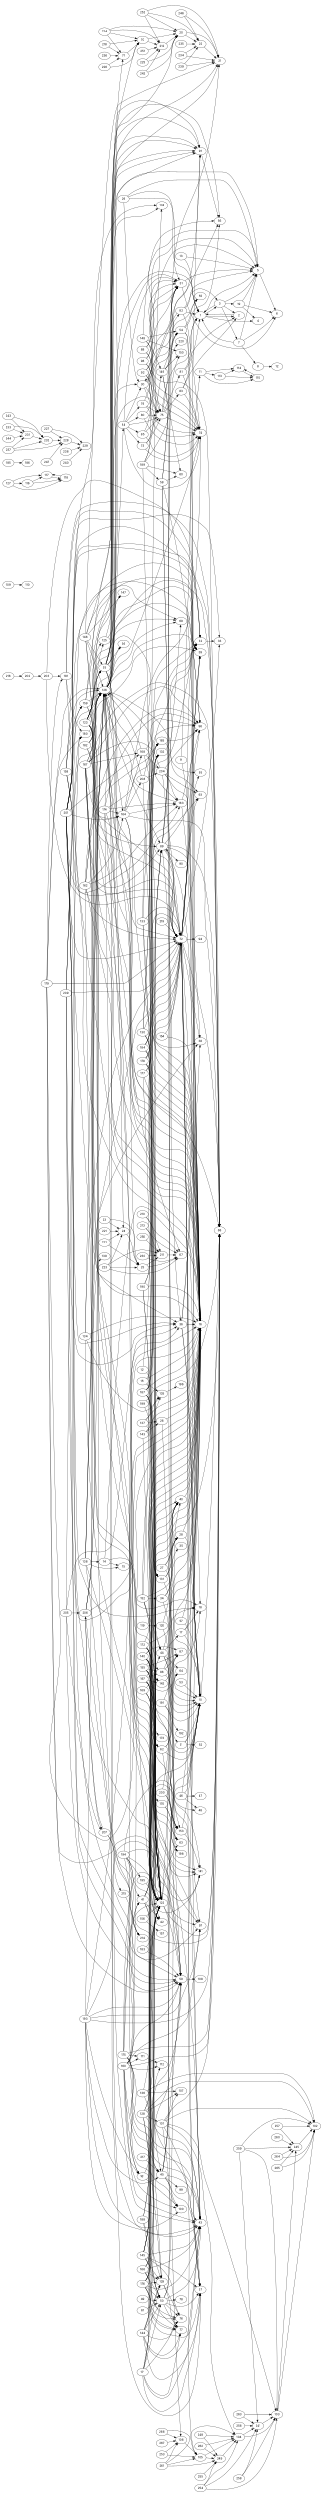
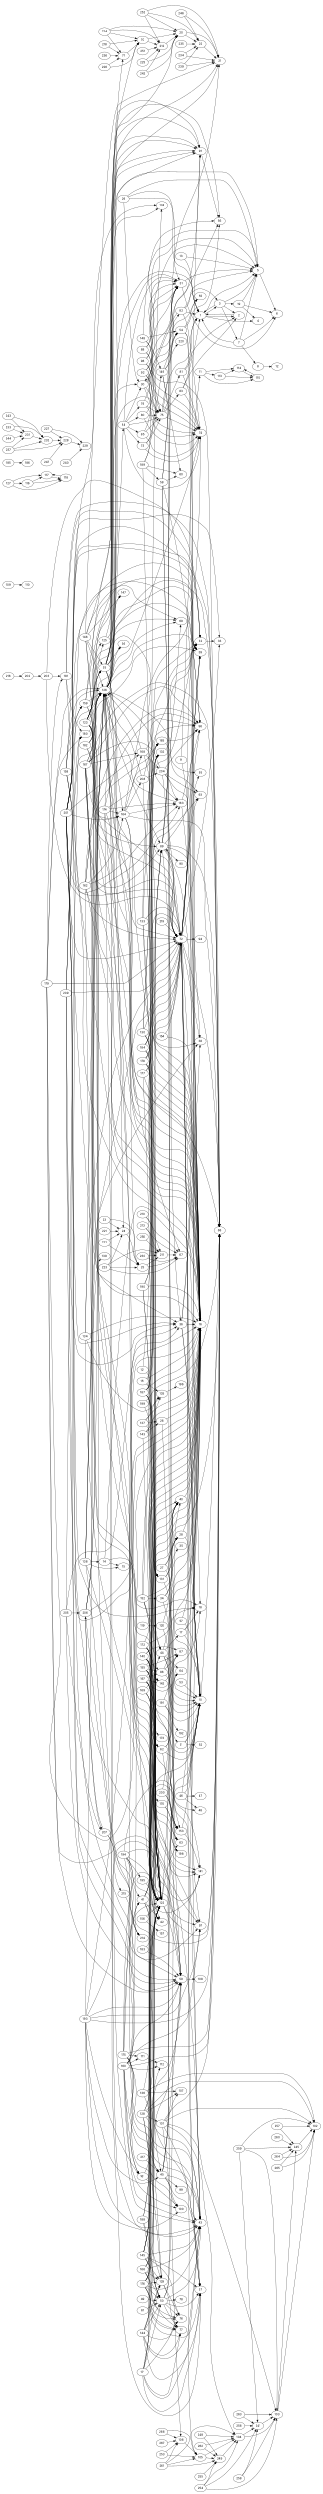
  strict digraph {
    fontname=Inter
    rankdir=LR
    node [fontname=Inter]
    edge [fontname=Inter]
    1
    2
    3
    4
    5
    7
    19
    6
    8
    12
    9
    10
    11
    68
    113
    114
    115
    13
    14
    15
    16
    17
    18
    20
    21
    22
    23
    24
    25
    67
    211
    26
    27
    28
    29
    30
    31
    74
    75
    82
    81
    83
    32
    33
    34
    35
    36
    37
    38
    39
    40
    41
    42
    43
    44
    45
    64
    59
    99
    100
    108
    46
    47
    48
    49
    50
    76
    77
    78
    51
    52
    53
    54
    55
    56
    57
    58
    60
    61
    62
    63
    65
    66
    69
    70
    71
    72
    212
    89
    91
    93
    94
    95
    96
    97
    90
    73
    79
    80
    84
    85
    86
    87
    88
    92
    98
    101
    102
    103
    104
    105
    106
    107
    245
    241
    249
    109
    110
    111
    112
    116
    117
    118
    119
    120
    121
    122
    123
    124
    125
    126
    147
    164
    163
    168
    208
    127
    128
    129
    130
    131
    132
    153
    141
    133
    134
    135
    196
    136
    137
    138
    139
    140
    142
    143
    144
    145
    146
    148
    149
-   150
    220
    151
    152
    154
    155
    156
    157
    158
    159
    160
    161
    162
    165
    204
    166
    167
    169
    170
    198
    171
    172
    173
    174
    175
    176
    177
    178
    179
    180
    181
    182
    183
    184
    185
    186
    187
    188
    189
    190
    191
    192
    193
    194
    195
    197
    199
    200
    201
    202
    203
    205
    206
    207
    214
    215
    209
    210
    213
    216
    217
    218
    219
    221
    222
    223
    224
    225
    226
    227
    228
    229
    230
    231
    232
    233
    234
    235
    236
    237
-   238
    239
    240
    242
    243
    244
    246
    247
    248
    250
    251
    252
    253
    254
    255
    256
    257
    258
    259
    260
    261
    262
    263
    264
    265
    266
    267
    1 -> 2
    1 -> 3
    1 -> 4
    1 -> 5
    2 -> 1
    3 -> 1
    3 -> 2
    3 -> 5
    3 -> 7
    3 -> 19
    5 -> 6
    7 -> 1
    7 -> 5
    7 -> 6
    7 -> 8
    19 -> 4
    19 -> 5
    19 -> 6
    8 -> 12
    9 -> 10
    9 -> 11
    10 -> 68
    11 -> 113
    11 -> 114
    11 -> 115
    113 -> 114
    113 -> 115
    114 -> 115
    115 -> 114
    13 -> 1
    13 -> 5
    14 -> 10
    14 -> 15
    14 -> 16
    17 -> 10
    17 -> 16
    17 -> 18
    20 -> 21
    20 -> 22
    22 -> 21
    23 -> 24
    23 -> 25
    24 -> 25
    25 -> 67
    25 -> 211
    211 -> 67
    26 -> 10
    26 -> 16
    27 -> 10
    27 -> 16
    27 -> 28
    28 -> 10
    28 -> 16
    29 -> 1
    29 -> 5
    29 -> 30
    29 -> 31
    30 -> 31
    30 -> 74
    30 -> 75
    30 -> 82
    31 -> 5
    31 -> 6
    75 -> 1
    75 -> 31
    75 -> 74
    75 -> 81
    75 -> 83
    82 -> 1
    82 -> 3
    82 -> 5
    82 -> 30
    82 -> 74
    81 -> 1
    81 -> 2
    81 -> 74
    83 -> 1
    83 -> 2
    83 -> 74
    32 -> 33
    34 -> 10
    34 -> 28
    34 -> 35
    36 -> 10
    36 -> 16
    36 -> 37
    36 -> 38
    36 -> 39
    40 -> 16
    41 -> 10
    41 -> 16
    41 -> 42
    41 -> 43
    41 -> 44
    41 -> 45
    44 -> 10
    44 -> 16
    44 -> 17
    44 -> 43
    44 -> 64
    45 -> 10
    45 -> 16
    45 -> 37
    45 -> 43
    45 -> 59
    45 -> 99
    45 -> 100
    59 -> 108
    46 -> 10
    46 -> 16
    46 -> 47
    46 -> 48
    49 -> 50
    50 -> 10
    50 -> 37
    50 -> 40
    50 -> 43
    50 -> 76
    50 -> 77
    50 -> 78
    51 -> 10
    51 -> 16
    51 -> 52
    53 -> 10
    54 -> 10
    54 -> 16
    54 -> 55
    54 -> 56
    57 -> 10
    57 -> 16
    58 -> 10
    58 -> 16
    58 -> 59
    58 -> 54
    58 -> 56
    58 -> 60
    61 -> 50
    62 -> 10
    62 -> 16
    62 -> 18
    62 -> 63
    65 -> 68
    65 -> 20
    65 -> 21
    65 -> 24
    65 -> 25
    65 -> 67
    65 -> 66
    65 -> 69
    65 -> 70
    65 -> 71
    65 -> 72
    70 -> 20
    70 -> 212
    71 -> 70
    72 -> 10
    72 -> 68
    72 -> 16
    72 -> 18
    72 -> 32
    72 -> 33
    72 -> 37
    72 -> 38
    72 -> 39
    72 -> 43
    72 -> 89
    72 -> 91
    72 -> 93
    72 -> 94
    72 -> 95
    72 -> 96
    72 -> 97
    212 -> 20
    89 -> 68
    89 -> 16
    89 -> 21
    89 -> 36
    89 -> 38
    89 -> 39
    89 -> 69
    89 -> 72
    89 -> 91
    89 -> 90
    91 -> 56
    73 -> 31
    73 -> 74
    73 -> 75
    79 -> 31
    79 -> 74
    79 -> 75
    80 -> 31
    80 -> 74
    80 -> 75
    84 -> 30
    84 -> 31
    84 -> 74
    84 -> 75
    84 -> 73
    84 -> 79
    84 -> 80
    84 -> 85
    85 -> 31
    85 -> 74
    85 -> 75
    86 -> 10
    86 -> 16
    86 -> 87
    88 -> 5
    88 -> 31
    88 -> 74
    88 -> 75
    92 -> 5
    92 -> 31
    92 -> 74
    92 -> 75
    98 -> 5
    98 -> 31
    98 -> 74
    98 -> 75
    101 -> 68
    101 -> 102
    101 -> 103
    101 -> 104
    101 -> 105
    101 -> 106
    101 -> 107
    103 -> 102
    103 -> 245
    104 -> 103
    104 -> 241
    105 -> 104
    105 -> 249
    106 -> 105
    245 -> 102
    241 -> 103
    249 -> 104
    109 -> 110
    111 -> 112
    116 -> 117
    116 -> 118
    117 -> 118
    118 -> 117
    119 -> 120
    120 -> 28
    120 -> 48
    121 -> 89
    121 -> 122
    122 -> 68
    122 -> 64
    122 -> 59
    122 -> 63
    123 -> 16
    123 -> 36
    123 -> 37
    123 -> 39
    123 -> 65
    123 -> 72
    123 -> 89
    123 -> 91
    123 -> 96
    123 -> 122
    123 -> 124
    123 -> 125
    123 -> 126
    125 -> 91
    125 -> 147
    126 -> 1
    126 -> 5
    126 -> 68
    126 -> 16
    126 -> 21
    126 -> 30
    126 -> 31
    126 -> 74
    126 -> 75
    126 -> 38
    126 -> 39
    126 -> 42
    126 -> 43
    126 -> 66
    126 -> 69
    126 -> 89
    126 -> 91
    126 -> 95
    126 -> 84
    126 -> 164
    164 -> 68
    164 -> 16
    164 -> 74
    164 -> 72
    164 -> 163
    164 -> 168
    164 -> 208
    163 -> 16
    163 -> 96
    163 -> 126
    168 -> 16
    168 -> 96
    168 -> 126
    168 -> 204
    208 -> 16
    208 -> 96
    208 -> 126
    208 -> 204
    127 -> 116
    127 -> 117
    127 -> 118
    128 -> 40
    128 -> 43
    128 -> 50
    128 -> 101
    128 -> 102
    128 -> 107
    128 -> 122
    128 -> 129
    129 -> 76
    129 -> 77
    130 -> 16
    130 -> 32
    130 -> 72
    130 -> 122
    130 -> 131
    130 -> 132
    131 -> 68
    131 -> 16
    131 -> 153
    132 -> 32
    153 -> 10
    153 -> 141
    133 -> 16
    133 -> 32
    133 -> 72
    133 -> 122
    133 -> 132
    134 -> 16
    134 -> 72
    134 -> 122
    134 -> 126
    134 -> 135
    135 -> 196
    136 -> 102
    136 -> 107
    136 -> 122
    136 -> 129
    137 -> 16
    137 -> 26
    137 -> 122
    137 -> 135
    138 -> 14
    138 -> 15
    138 -> 38
    138 -> 59
    138 -> 122
    138 -> 126
    138 -> 139
    140 -> 16
    140 -> 59
    140 -> 97
    140 -> 86
    140 -> 87
    140 -> 122
    140 -> 141
    140 -> 142
    142 -> 87
    143 -> 16
    143 -> 26
    143 -> 122
    143 -> 135
    144 -> 37
    144 -> 40
    144 -> 43
    144 -> 50
    144 -> 76
    144 -> 77
    144 -> 122
    144 -> 129
    145 -> 37
    145 -> 40
    145 -> 43
    145 -> 59
    145 -> 50
    145 -> 76
    145 -> 77
    145 -> 89
    145 -> 122
    145 -> 129
    146 -> 16
    146 -> 21
    146 -> 65
    146 -> 69
    146 -> 91
    146 -> 122
    146 -> 126
    146 -> 147
    148 -> 68
    148 -> 54
    148 -> 56
    148 -> 149
-   148 -> 150
    149 -> 54
    149 -> 55
    149 -> 60
    149 -> 141
-   149 -> 150
    149 -> 220
    151 -> 16
    151 -> 72
    151 -> 122
    151 -> 135
    152 -> 16
    152 -> 28
    152 -> 34
    152 -> 44
    152 -> 122
    152 -> 124
    152 -> 153
    154 -> 16
    154 -> 72
    155 -> 16
    155 -> 59
    155 -> 97
    155 -> 86
    155 -> 87
    155 -> 122
    155 -> 141
    155 -> 142
    156 -> 122
    156 -> 157
    158 -> 16
    158 -> 72
    158 -> 122
    158 -> 124
    158 -> 126
    158 -> 159
    159 -> 16
    159 -> 39
    159 -> 56
    159 -> 72
    159 -> 126
    160 -> 68
    160 -> 16
    160 -> 41
    160 -> 43
    160 -> 45
    160 -> 59
    160 -> 100
    160 -> 97
    160 -> 111
    160 -> 112
    160 -> 122
    160 -> 161
    161 -> 100
    161 -> 112
    162 -> 16
    162 -> 72
    162 -> 96
    162 -> 122
    162 -> 126
    162 -> 164
    162 -> 163
    162 -> 165
    165 -> 93
    165 -> 96
    204 -> 16
    204 -> 72
    204 -> 93
    204 -> 96
    204 -> 126
    204 -> 163
    166 -> 40
    166 -> 43
    166 -> 50
    166 -> 76
    166 -> 77
    166 -> 122
    166 -> 129
    166 -> 153
    167 -> 68
    167 -> 16
    167 -> 18
    167 -> 39
    167 -> 65
    167 -> 72
    167 -> 89
    167 -> 96
    167 -> 122
    167 -> 125
    167 -> 126
    167 -> 164
    167 -> 163
    167 -> 168
    169 -> 16
    169 -> 62
    169 -> 122
    169 -> 170
    170 -> 63
    170 -> 198
    171 -> 37
    171 -> 40
    171 -> 43
    171 -> 50
    171 -> 76
    171 -> 77
    171 -> 122
    171 -> 129
    172 -> 16
    172 -> 18
    172 -> 62
    172 -> 122
    172 -> 153
    172 -> 141
    172 -> 173
    174 -> 16
    174 -> 43
    174 -> 91
    174 -> 96
    174 -> 122
    174 -> 164
    174 -> 163
    174 -> 165
    175 -> 68
    175 -> 16
    175 -> 41
    175 -> 43
    175 -> 45
    175 -> 100
    175 -> 111
    175 -> 122
    175 -> 161
    176 -> 37
    176 -> 40
    176 -> 43
    176 -> 59
    176 -> 50
    176 -> 76
    176 -> 77
    176 -> 89
    176 -> 122
    176 -> 129
    177 -> 16
    177 -> 72
    177 -> 122
    177 -> 165
    178 -> 16
    178 -> 43
    178 -> 72
    178 -> 93
    178 -> 122
    178 -> 165
    179 -> 16
    179 -> 59
    179 -> 72
    179 -> 122
    179 -> 126
    179 -> 180
    179 -> 181
    180 -> 126
    181 -> 68
    181 -> 16
    181 -> 32
    181 -> 180
    182 -> 16
    182 -> 65
    182 -> 91
    182 -> 122
    182 -> 126
    183 -> 59
    183 -> 122
    184 -> 16
    184 -> 32
    184 -> 72
    184 -> 122
    184 -> 131
    184 -> 132
    185 -> 186
    187 -> 16
    187 -> 32
    187 -> 37
    187 -> 72
    187 -> 122
    187 -> 131
    187 -> 132
    187 -> 153
    188 -> 40
    188 -> 50
    188 -> 122
    188 -> 129
    189 -> 16
    189 -> 54
    189 -> 58
    189 -> 60
    189 -> 149
-   189 -> 150
    190 -> 16
    190 -> 72
    190 -> 122
    190 -> 131
    190 -> 132
    191 -> 16
    191 -> 51
    191 -> 192
    193 -> 68
    193 -> 16
    193 -> 43
    193 -> 45
    193 -> 59
    193 -> 100
    193 -> 97
    193 -> 122
    193 -> 126
    193 -> 161
    194 -> 68
    194 -> 41
    194 -> 42
    194 -> 43
    194 -> 122
    194 -> 153
    194 -> 141
    194 -> 195
    195 -> 42
    197 -> 16
    197 -> 59
    197 -> 97
    197 -> 86
    197 -> 87
    197 -> 122
    197 -> 141
    197 -> 142
    199 -> 68
    199 -> 44
    200 -> 64
    200 -> 63
    200 -> 198
    201 -> 68
    201 -> 16
    201 -> 18
    201 -> 32
    201 -> 33
    201 -> 36
    201 -> 39
    201 -> 59
    201 -> 72
    201 -> 96
    201 -> 97
    201 -> 126
    201 -> 164
    201 -> 163
    201 -> 168
    201 -> 159
    202 -> 203
    203 -> 32
    203 -> 72
    203 -> 181
    205 -> 36
    205 -> 59
    205 -> 180
    205 -> 206
    205 -> 207
    206 -> 36
    206 -> 72
    206 -> 91
    206 -> 126
    206 -> 207
    206 -> 214
    207 -> 206
    207 -> 214
    207 -> 215
    215 -> 214
    209 -> 16
    209 -> 36
    209 -> 39
    209 -> 59
    209 -> 72
    209 -> 126
    209 -> 180
    210 -> 67
    210 -> 211
    213 -> 67
    213 -> 211
    216 -> 202
    217 -> 45
    218 -> 70
    218 -> 71
    219 -> 72
    221 -> 24
    222 -> 24
    222 -> 25
    223 -> 24
    223 -> 25
    223 -> 67
    223 -> 211
    224 -> 20
    224 -> 70
    224 -> 71
    224 -> 212
    225 -> 20
    225 -> 212
    226 -> 70
    226 -> 71
    227 -> 228
    227 -> 229
    228 -> 229
    230 -> 67
    230 -> 211
    231 -> 232
    232 -> 228
    233 -> 231
    233 -> 232
    234 -> 21
    234 -> 22
    235 -> 22
    236 -> 71
    237 -> 228
    237 -> 231
    237 -> 232
-   238 -> 229
    239 -> 21
    239 -> 22
    240 -> 229
    242 -> 20
    242 -> 212
    243 -> 231
    243 -> 232
    244 -> 231
    246 -> 21
    246 -> 22
    247 -> 228
    248 -> 104
    248 -> 249
    250 -> 211
    251 -> 212
    252 -> 20
    252 -> 21
    252 -> 22
    252 -> 212
    253 -> 105
    253 -> 106
    254 -> 103
    254 -> 104
    254 -> 241
    254 -> 249
    255 -> 249
    256 -> 241
    257 -> 102
    257 -> 245
    258 -> 103
    258 -> 241
    259 -> 102
    259 -> 103
    259 -> 245
    259 -> 241
    260 -> 245
    261 -> 104
    261 -> 105
    261 -> 106
    261 -> 249
    262 -> 104
    262 -> 249
    263 -> 103
    263 -> 241
    264 -> 102
    264 -> 245
    265 -> 102
    265 -> 245
    266 -> 105
    266 -> 106
    267 -> 106
  }
